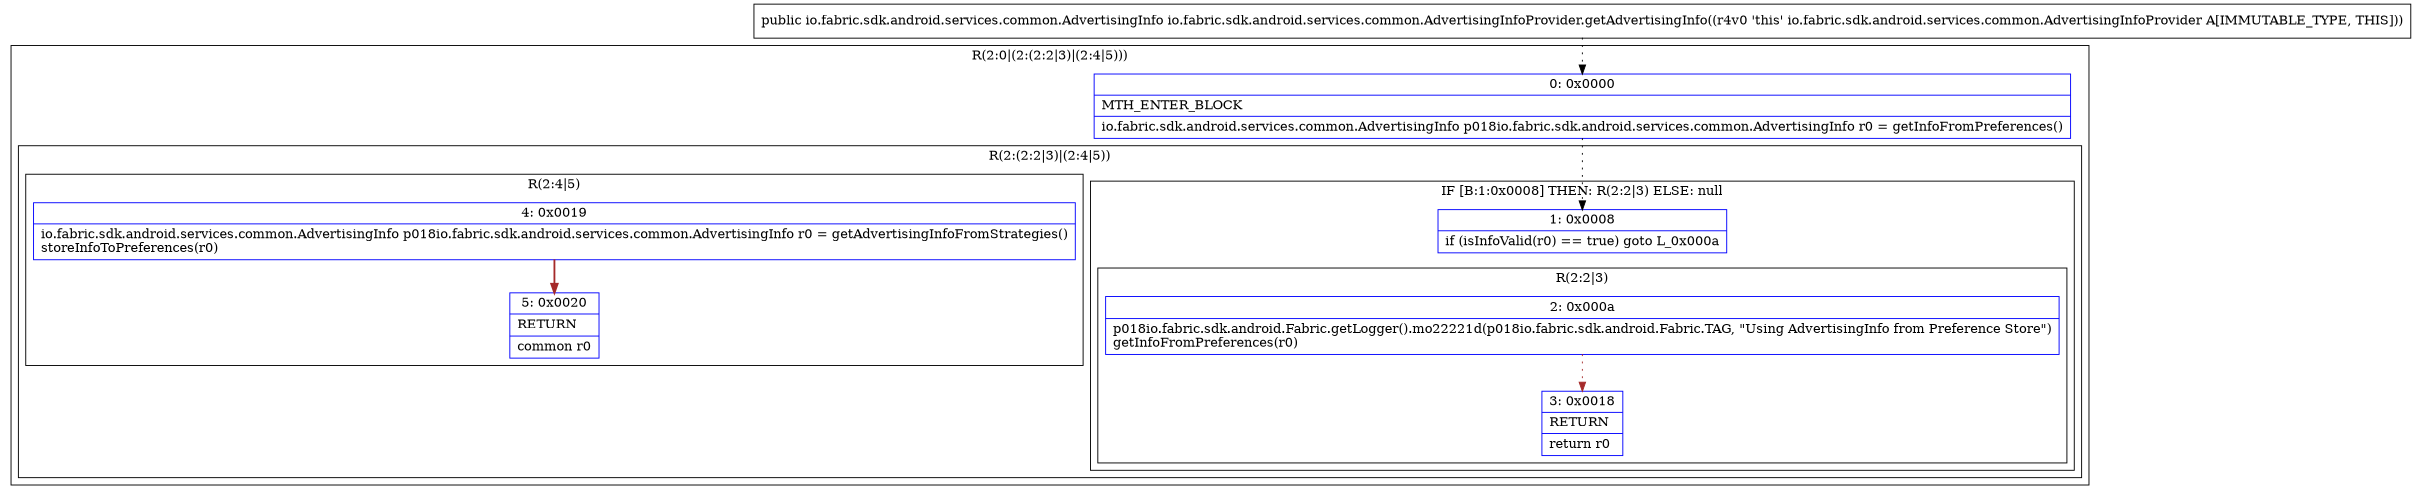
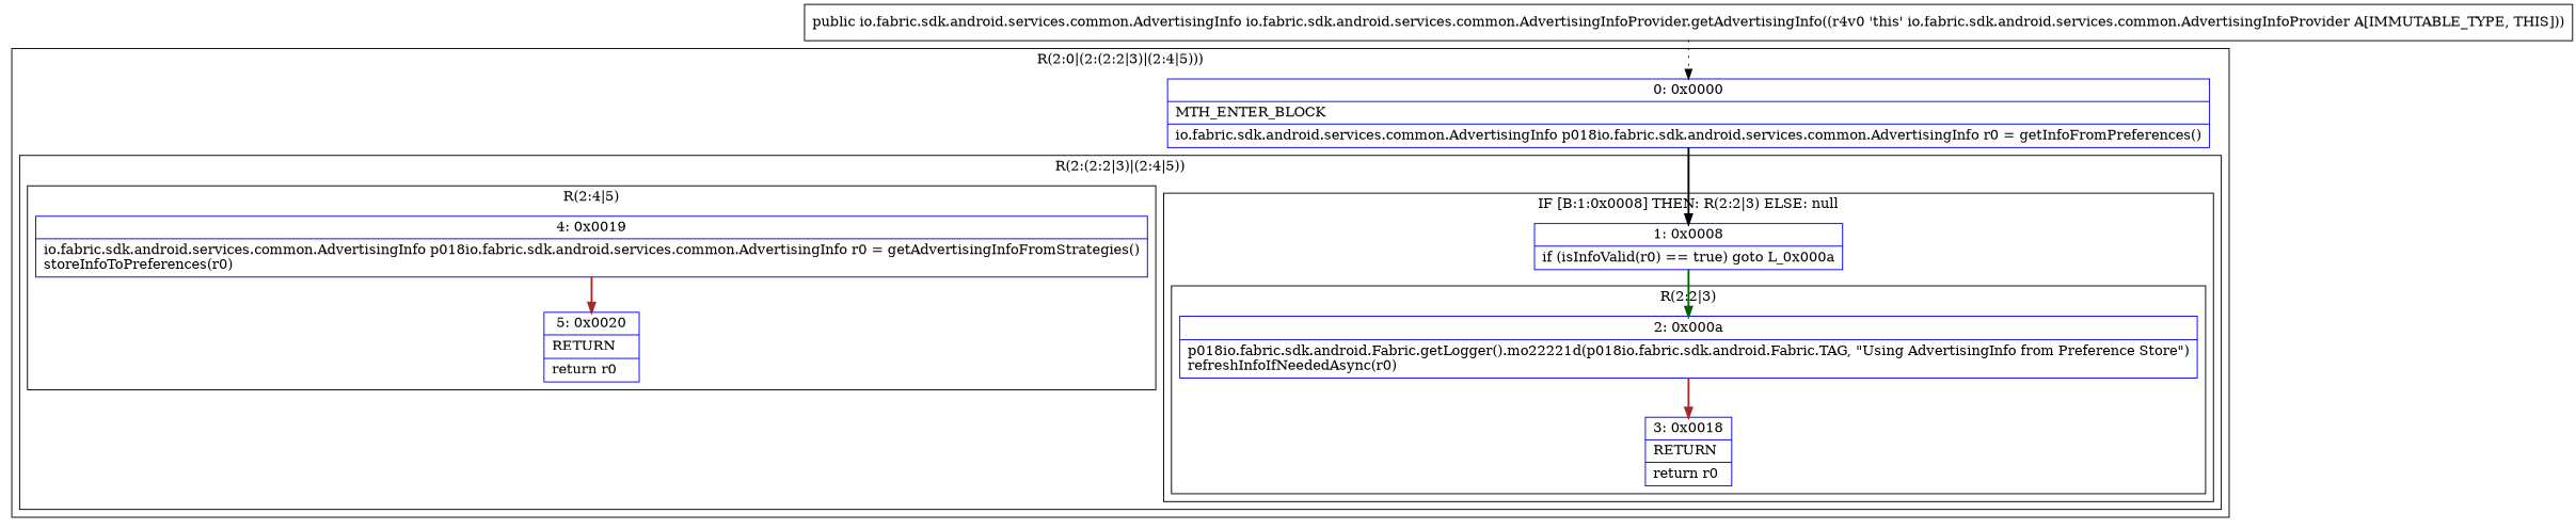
  digraph {
    node [color=blue shape=record]
    edge [color=brown style=bold]
-   n1 [label="{2\:\ 0x000a|p018io.fabric.sdk.android.Fabric.getLogger().mo22221d(p018io.fabric.sdk.android.Fabric.TAG, \"Using AdvertisingInfo from Preference Store\")\lgetInfoFromPreferences(r0)\l}"]
+   n1 [label="{2\:\ 0x000a|p018io.fabric.sdk.android.Fabric.getLogger().mo22221d(p018io.fabric.sdk.android.Fabric.TAG, \"Using AdvertisingInfo from Preference Store\")\lrefreshInfoIfNeededAsync(r0)\l}"]
    n2 [label="{3\:\ 0x0018|RETURN\l|return r0\l}"]
    n3 [label="{1\:\ 0x0008|if (isInfoValid(r0) == true) goto L_0x000a\l}"]
    n4 [label="{4\:\ 0x0019|io.fabric.sdk.android.services.common.AdvertisingInfo p018io.fabric.sdk.android.services.common.AdvertisingInfo r0 = getAdvertisingInfoFromStrategies()\lstoreInfoToPreferences(r0)\l}"]
-   n5 [label="{5\:\ 0x0020|RETURN\l|common r0\l}"]
+   n5 [label="{5\:\ 0x0020|RETURN\l|return r0\l}"]
    n6 [label="{0\:\ 0x0000|MTH_ENTER_BLOCK\l|io.fabric.sdk.android.services.common.AdvertisingInfo p018io.fabric.sdk.android.services.common.AdvertisingInfo r0 = getInfoFromPreferences()\l}"]
    n7 [label="{public io.fabric.sdk.android.services.common.AdvertisingInfo io.fabric.sdk.android.services.common.AdvertisingInfoProvider.getAdvertisingInfo((r4v0 'this' io.fabric.sdk.android.services.common.AdvertisingInfoProvider A[IMMUTABLE_TYPE, THIS])) }" color=""]
    subgraph cluster_1 {
      label="R(2:0|(2:(2:2|3)|(2:4|5)))"
      n6
      subgraph cluster_2 {
        label="R(2:(2:2|3)|(2:4|5))"
        subgraph cluster_3 {
          label="IF [B:1:0x0008] THEN: R(2:2|3) ELSE: null"
          n3
          subgraph cluster_4 {
            label="R(2:2|3)"
            n1
            n2
          }
        }
        subgraph cluster_5 {
          label="R(2:4|5)"
          n4
          n5
        }
      }
    }
-   n1 -> n2 [style=dotted]
+   n1 -> n2
+   n3 -> n1 [color=darkgreen]
    n4 -> n5
-   n6 -> n3 [color=black style=dotted]
+   n6 -> n3 [color=black]
    n7 -> n6 [color=black style=dotted]
  }
